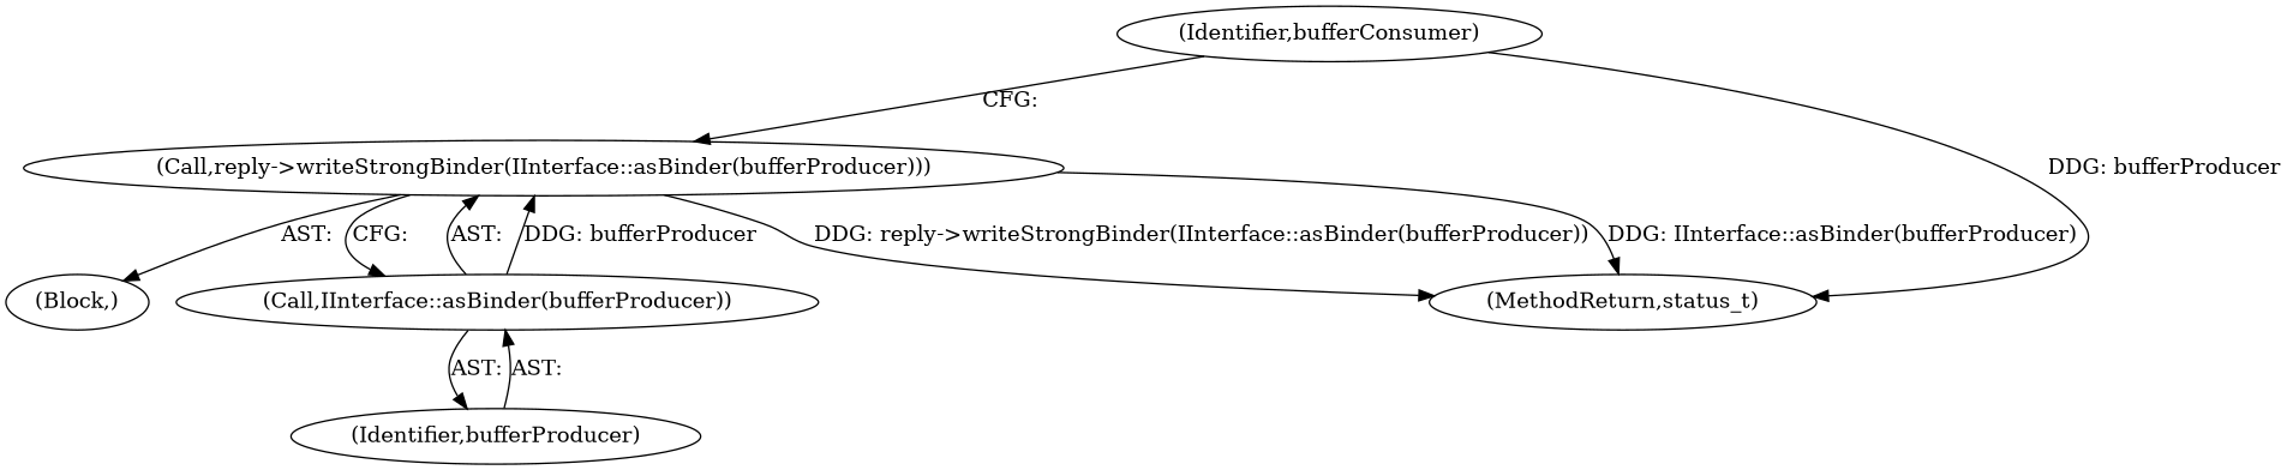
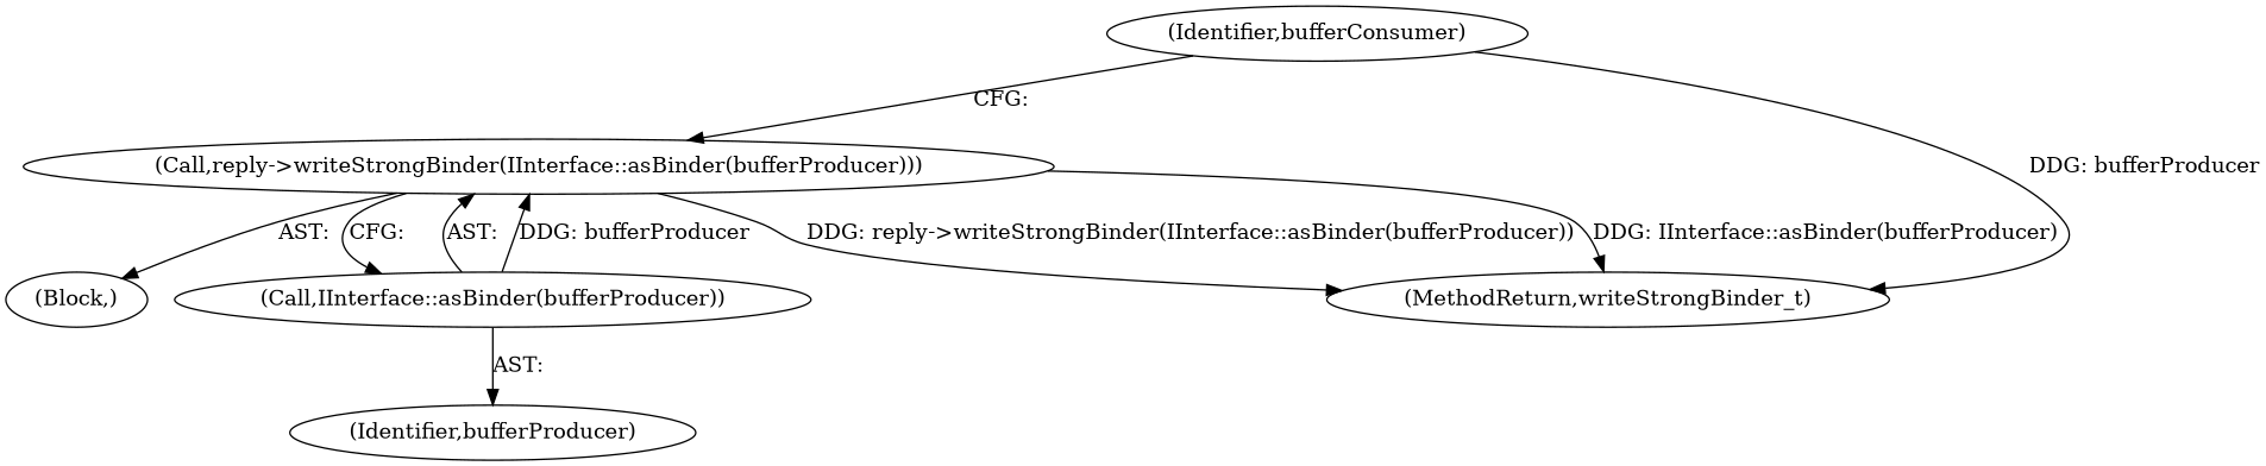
  digraph {
    n1 [label="(Call,reply->writeStrongBinder(IInterface::asBinder(bufferProducer)))"]
    n2 [label="(Call,IInterface::asBinder(bufferProducer))"]
    n3 [label="(Block,)"]
-   n4 [label="(MethodReturn,status_t)"]
+   n4 [label="(MethodReturn,writeStrongBinder_t)"]
    n5 [label="(Identifier,bufferProducer)"]
    n6 [label="(Identifier,bufferConsumer)"]
    n1 -> n2 [label="CFG: "]
    n1 -> n3 [label="AST: "]
    n1 -> n4 [label="DDG: reply->writeStrongBinder(IInterface::asBinder(bufferProducer))"]
    n1 -> n4 [label="DDG: IInterface::asBinder(bufferProducer)"]
    n2 -> n1 [label="AST: "]
    n2 -> n1 [label="DDG: bufferProducer"]
    n2 -> n5 [label="AST: "]
-   n5 -> n2 [label="AST: "]
    n6 -> n1 [label="CFG: "]
    n6 -> n4 [label="DDG: bufferProducer"]
  }
